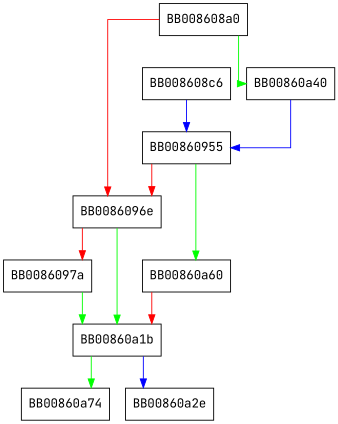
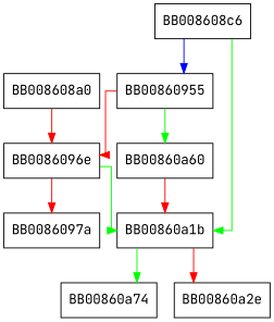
  digraph {
    fontname="JetBrains Mono"
    splines=ortho
    node [fontname="JetBrains Mono" shape=box]
    edge [color=green fontname="JetBrains Mono"]
    BB008608a0
-   BB00860a40
    BB0086096e
    BB00860955
    BB008608c6
    BB00860a60
    BB00860a1b
    BB0086097a
    BB00860a74
    BB00860a2e
-   BB008608a0 -> BB00860a40
    BB008608a0 -> BB0086096e [color=red]
-   BB00860a40 -> BB00860955 [color=blue]
    BB0086096e -> BB00860a1b
    BB0086096e -> BB0086097a [color=red]
    BB00860955 -> BB0086096e [color=red]
    BB00860955 -> BB00860a60
    BB008608c6 -> BB00860955 [color=blue]
    BB00860a60 -> BB00860a1b [color=red]
    BB00860a1b -> BB00860a74
-   BB00860a1b -> BB00860a2e [color=blue]
-   BB0086097a -> BB00860a1b
+   BB00860a1b -> BB00860a2e [color=red]
+   BB008608c6 -> BB00860a1b
  }
